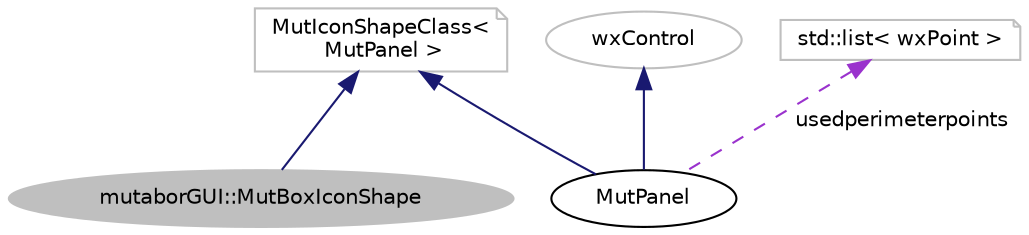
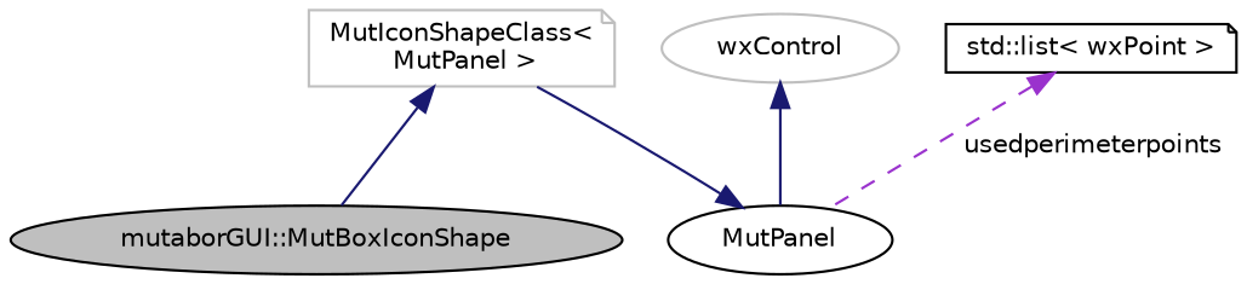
  digraph {
    fontname="DejaVu Sans"
    node [color=grey75 fillcolor=white fontname="DejaVu Sans" fontsize=10 shape=ellipse style=filled]
    edge [color=midnightblue dir=back fontname="DejaVu Sans" fontsize=10 labelfontname=Sans labelfontsize=10 style=solid]
-   n1 [fillcolor=grey75 fontcolor=black height=0.2 label="mutaborGUI::MutBoxIconShape" width=0.4]
+   n1 [color=black fillcolor=grey75 fontcolor=black height=0.2 label="mutaborGUI::MutBoxIconShape" width=0.4]
    n2 [height=0.2 label="MutIconShapeClass\<\l MutPanel \>" shape=note width=0.4]
    n3 [color=black height=0.2 label=MutPanel width=0.4]
    n4 [height=0.2 label=wxControl width=0.4]
-   n5 [height=0.2 label="std::list\< wxPoint \>" shape=note width=0.4]
+   n5 [color=black height=0.2 label="std::list\< wxPoint \>" shape=note width=0.4]
    n2 -> n1
-   n2 -> n3
+   n3 -> n2
    n4 -> n3
    n5 -> n3 [color=darkorchid3 label=" usedperimeterpoints" style=dashed]
  }
